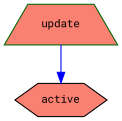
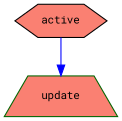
  digraph {
    rankdir=TB
    fontname="Roboto Mono"
    node [fillcolor=salmon fontname="Roboto Mono" fontsize=10 style=filled]
    n1 [color=black fontcolor=black height=0.2 label=active shape=hexagon width=0.4]
    n2 [color=darkgreen height=0.2 label=update shape=trapezium width=0.4]
-   n2 -> n1 [color=blue fontname="Roboto Mono" fontsize=10 labelfontname=FreeSans labelfontsize=10 style=solid]
+   n1 -> n2 [color=blue fontname="Roboto Mono" fontsize=10 labelfontname=FreeSans labelfontsize=10 style=solid]
  }
